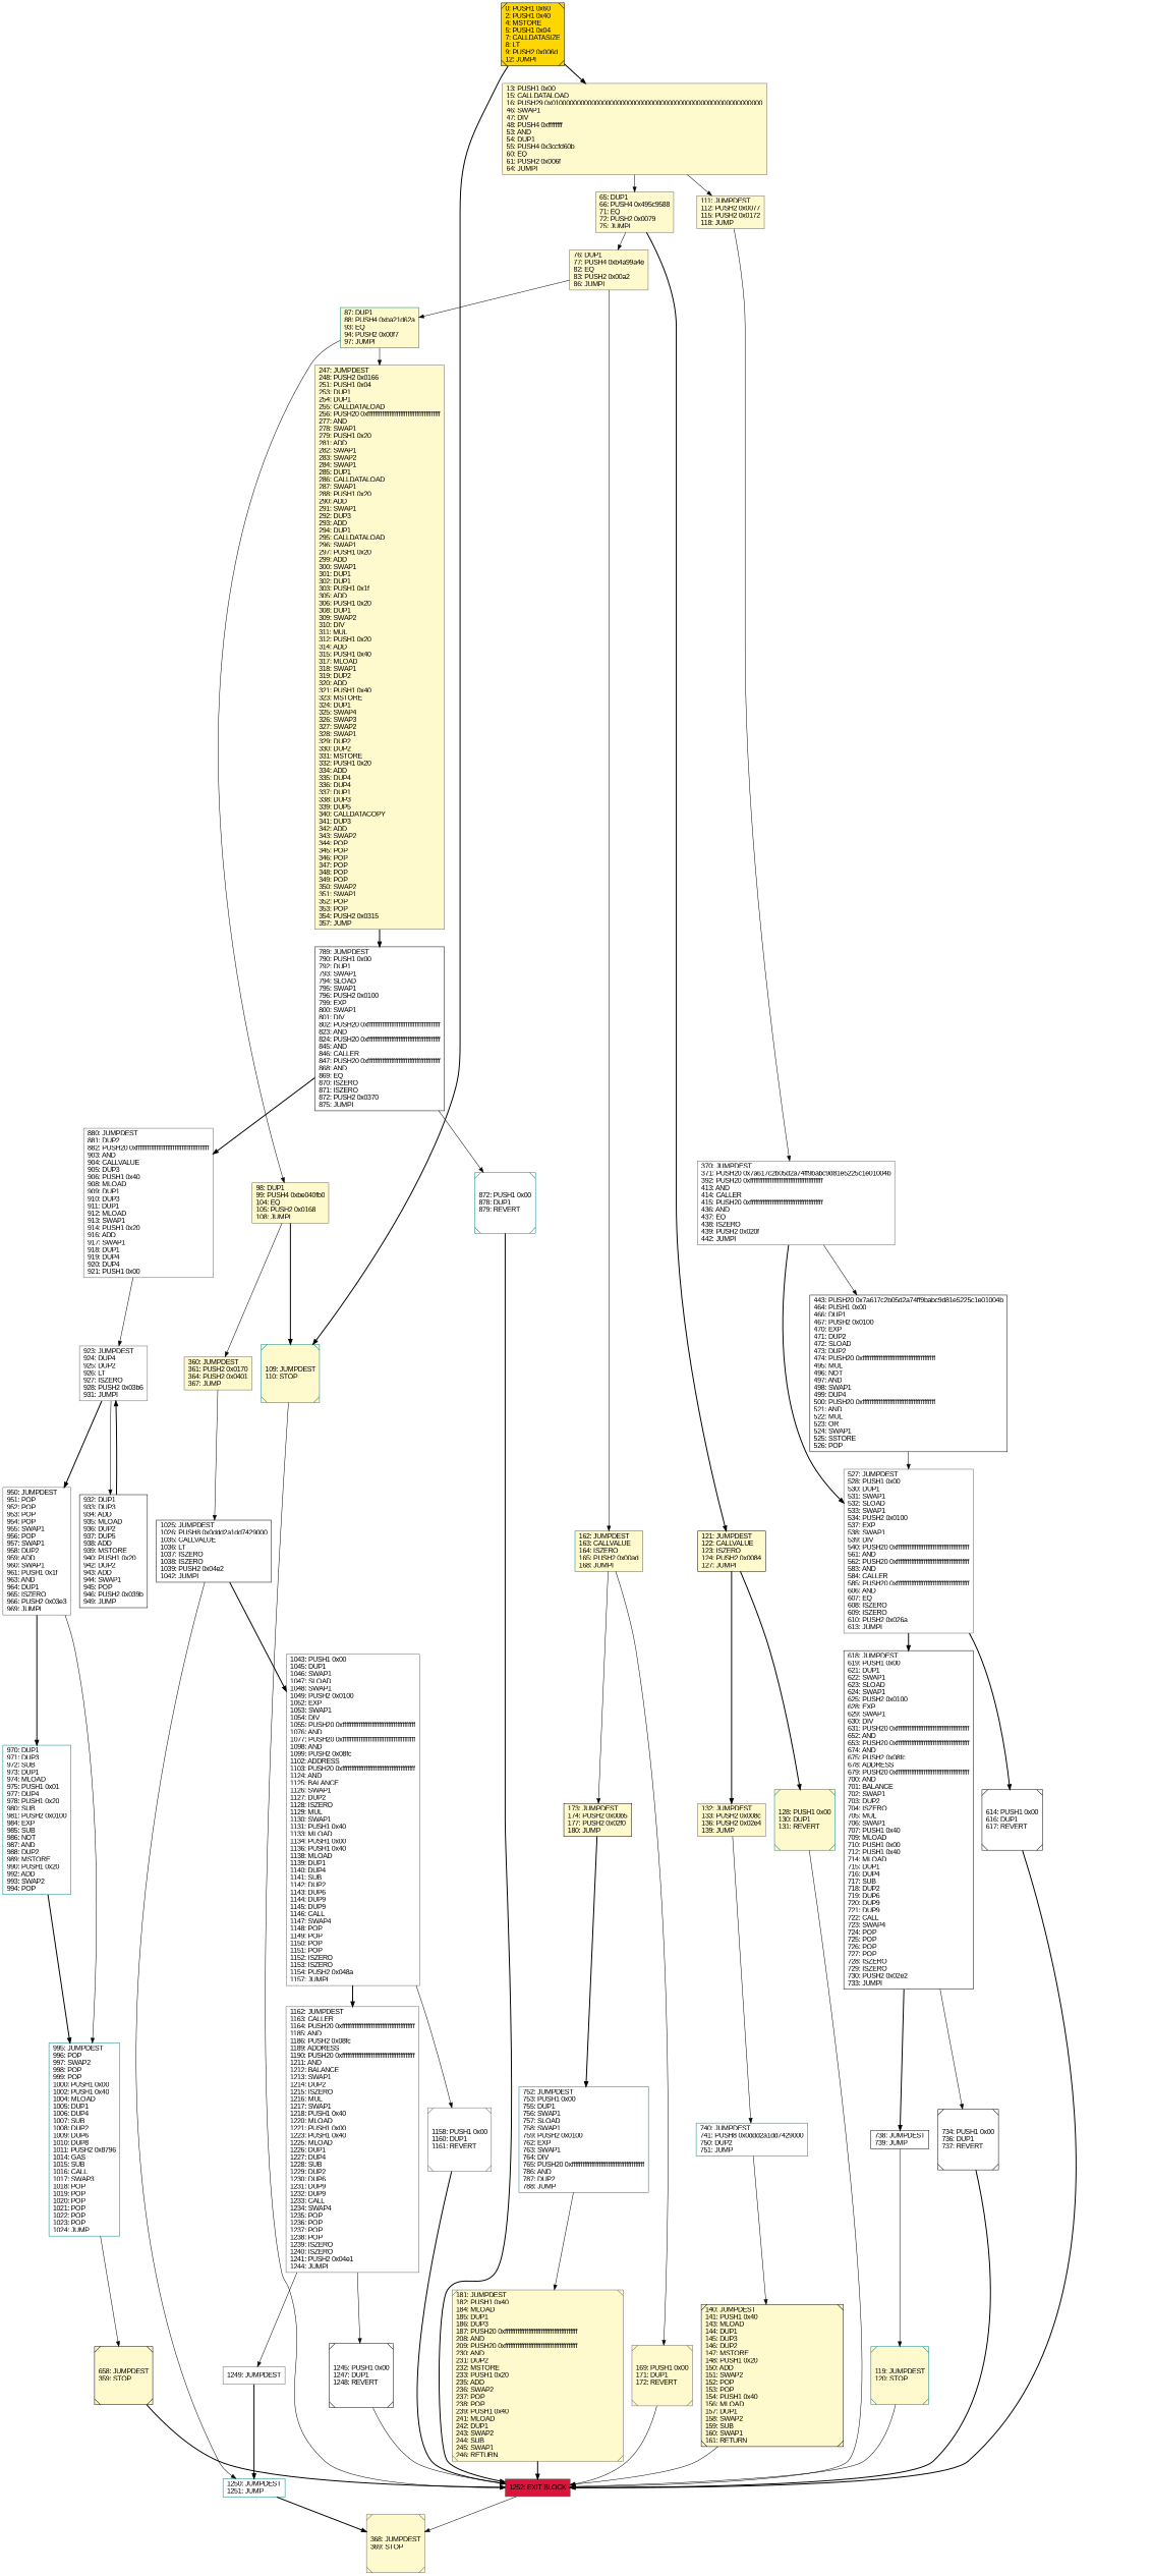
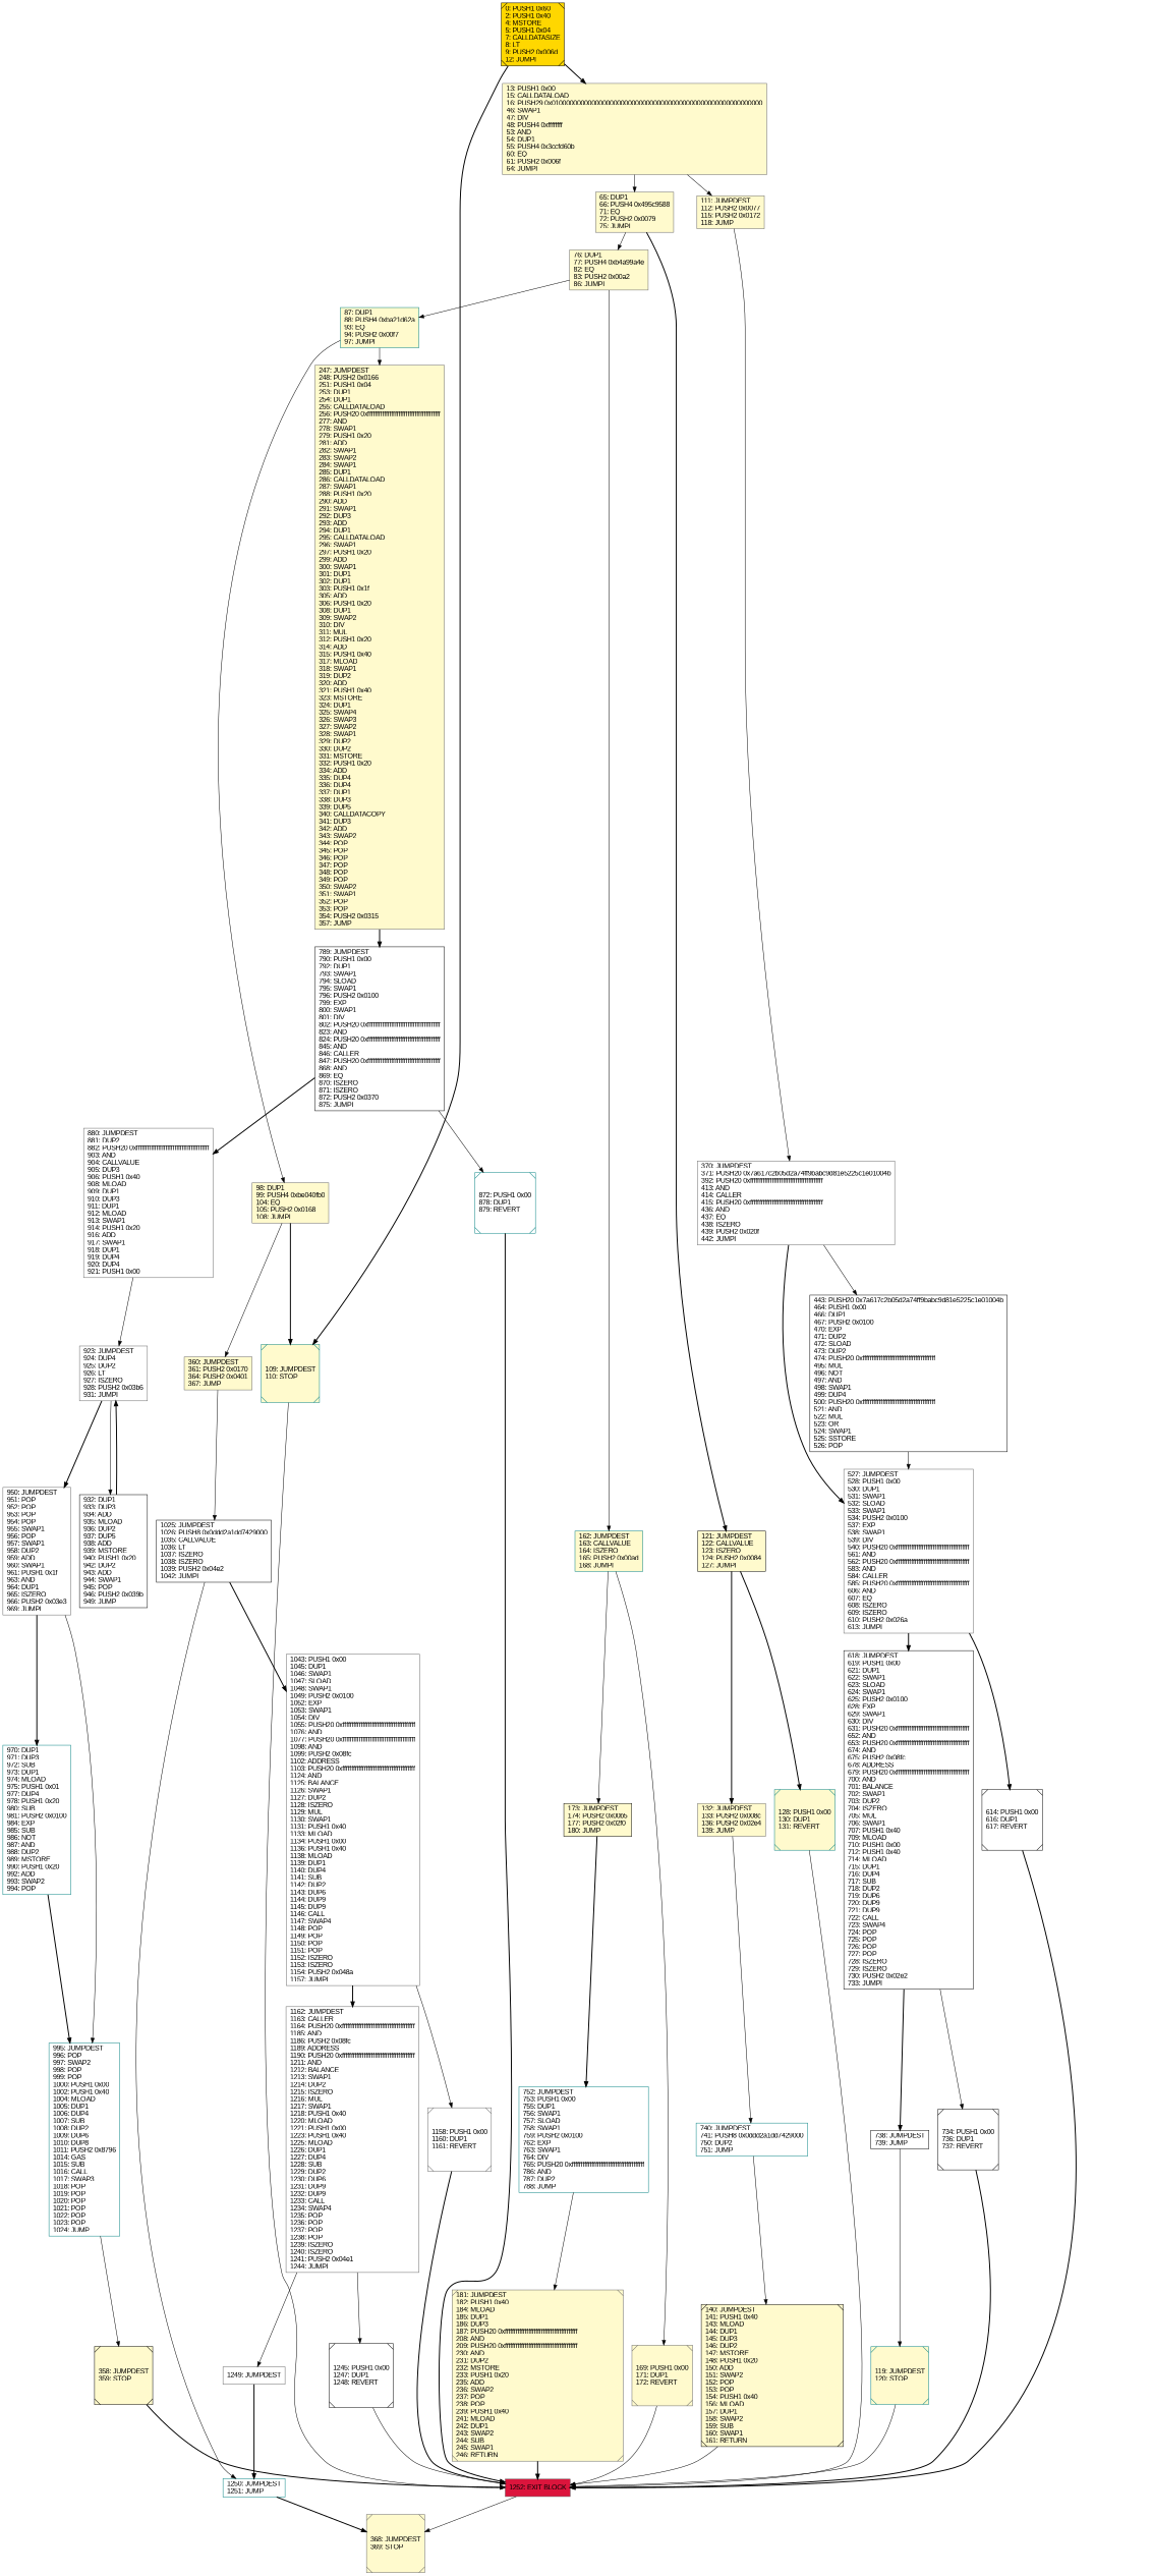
  digraph {
    rankdir=UD
    node [color=gray40 fillcolor=white fontcolor=black fontname=arial shape=box style=filled]
    edge [style=solid]
    n1 [color=teal fillcolor=lemonchiffon label="162: JUMPDEST\l163: CALLVALUE\l164: ISZERO\l165: PUSH2 0x00ad\l168: JUMPI\l"]
    n2 [fillcolor=lemonchiffon label="169: PUSH1 0x00\l171: DUP1\l172: REVERT\l" shape=Msquare]
    n3 [color=black fillcolor=lemonchiffon label="173: JUMPDEST\l174: PUSH2 0x00b5\l177: PUSH2 0x02f0\l180: JUMP\l"]
    n4 [fillcolor=crimson label="1252: EXIT BLOCK\l"]
    n5 [color=teal label="752: JUMPDEST\l753: PUSH1 0x00\l755: DUP1\l756: SWAP1\l757: SLOAD\l758: SWAP1\l759: PUSH2 0x0100\l762: EXP\l763: SWAP1\l764: DIV\l765: PUSH20 0xffffffffffffffffffffffffffffffffffffffff\l786: AND\l787: DUP2\l788: JUMP\l"]
    n6 [label="950: JUMPDEST\l951: POP\l952: POP\l953: POP\l954: POP\l955: SWAP1\l956: POP\l957: SWAP1\l958: DUP2\l959: ADD\l960: SWAP1\l961: PUSH1 0x1f\l963: AND\l964: DUP1\l965: ISZERO\l966: PUSH2 0x03e3\l969: JUMPI\l"]
    n7 [color=teal label="970: DUP1\l971: DUP3\l972: SUB\l973: DUP1\l974: MLOAD\l975: PUSH1 0x01\l977: DUP4\l978: PUSH1 0x20\l980: SUB\l981: PUSH2 0x0100\l984: EXP\l985: SUB\l986: NOT\l987: AND\l988: DUP2\l989: MSTORE\l990: PUSH1 0x20\l992: ADD\l993: SWAP2\l994: POP\l"]
    n8 [color=teal label="995: JUMPDEST\l996: POP\l997: SWAP2\l998: POP\l999: POP\l1000: PUSH1 0x00\l1002: PUSH1 0x40\l1004: MLOAD\l1005: DUP1\l1006: DUP4\l1007: SUB\l1008: DUP2\l1009: DUP6\l1010: DUP8\l1011: PUSH2 0x8796\l1014: GAS\l1015: SUB\l1016: CALL\l1017: SWAP3\l1018: POP\l1019: POP\l1020: POP\l1021: POP\l1022: POP\l1023: POP\l1024: JUMP\l"]
-   n9 [color=black fillcolor=lemonchiffon label="658: JUMPDEST\l359: STOP\l" shape=Msquare]
+   n9 [color=black fillcolor=lemonchiffon label="358: JUMPDEST\l359: STOP\l" shape=Msquare]
    n10 [label="1043: PUSH1 0x00\l1045: DUP1\l1046: SWAP1\l1047: SLOAD\l1048: SWAP1\l1049: PUSH2 0x0100\l1052: EXP\l1053: SWAP1\l1054: DIV\l1055: PUSH20 0xffffffffffffffffffffffffffffffffffffffff\l1076: AND\l1077: PUSH20 0xffffffffffffffffffffffffffffffffffffffff\l1098: AND\l1099: PUSH2 0x08fc\l1102: ADDRESS\l1103: PUSH20 0xffffffffffffffffffffffffffffffffffffffff\l1124: AND\l1125: BALANCE\l1126: SWAP1\l1127: DUP2\l1128: ISZERO\l1129: MUL\l1130: SWAP1\l1131: PUSH1 0x40\l1133: MLOAD\l1134: PUSH1 0x00\l1136: PUSH1 0x40\l1138: MLOAD\l1139: DUP1\l1140: DUP4\l1141: SUB\l1142: DUP2\l1143: DUP6\l1144: DUP9\l1145: DUP9\l1146: CALL\l1147: SWAP4\l1148: POP\l1149: POP\l1150: POP\l1151: POP\l1152: ISZERO\l1153: ISZERO\l1154: PUSH2 0x048a\l1157: JUMPI\l"]
    n11 [label="1158: PUSH1 0x00\l1160: DUP1\l1161: REVERT\l" shape=Msquare]
    n12 [label="1162: JUMPDEST\l1163: CALLER\l1164: PUSH20 0xffffffffffffffffffffffffffffffffffffffff\l1185: AND\l1186: PUSH2 0x08fc\l1189: ADDRESS\l1190: PUSH20 0xffffffffffffffffffffffffffffffffffffffff\l1211: AND\l1212: BALANCE\l1213: SWAP1\l1214: DUP2\l1215: ISZERO\l1216: MUL\l1217: SWAP1\l1218: PUSH1 0x40\l1220: MLOAD\l1221: PUSH1 0x00\l1223: PUSH1 0x40\l1225: MLOAD\l1226: DUP1\l1227: DUP4\l1228: SUB\l1229: DUP2\l1230: DUP6\l1231: DUP9\l1232: DUP9\l1233: CALL\l1234: SWAP4\l1235: POP\l1236: POP\l1237: POP\l1238: POP\l1239: ISZERO\l1240: ISZERO\l1241: PUSH2 0x04e1\l1244: JUMPI\l"]
    n13 [label="1249: JUMPDEST\l"]
    n14 [color=black label="1245: PUSH1 0x00\l1247: DUP1\l1248: REVERT\l" shape=Msquare]
    n15 [color=teal label="740: JUMPDEST\l741: PUSH8 0x0ddd2a1dd7429000\l750: DUP2\l751: JUMP\l"]
    n16 [color=black fillcolor=lemonchiffon label="140: JUMPDEST\l141: PUSH1 0x40\l143: MLOAD\l144: DUP1\l145: DUP3\l146: DUP2\l147: MSTORE\l148: PUSH1 0x20\l150: ADD\l151: SWAP2\l152: POP\l153: POP\l154: PUSH1 0x40\l156: MLOAD\l157: DUP1\l158: SWAP2\l159: SUB\l160: SWAP1\l161: RETURN\l" shape=Msquare]
    n17 [label="880: JUMPDEST\l881: DUP2\l882: PUSH20 0xffffffffffffffffffffffffffffffffffffffff\l903: AND\l904: CALLVALUE\l905: DUP3\l906: PUSH1 0x40\l908: MLOAD\l909: DUP1\l910: DUP3\l911: DUP1\l912: MLOAD\l913: SWAP1\l914: PUSH1 0x20\l916: ADD\l917: SWAP1\l918: DUP1\l919: DUP4\l920: DUP4\l921: PUSH1 0x00\l"]
    n18 [label="923: JUMPDEST\l924: DUP4\l925: DUP2\l926: LT\l927: ISZERO\l928: PUSH2 0x03b6\l931: JUMPI\l"]
    n19 [color=black label="932: DUP1\l933: DUP3\l934: ADD\l935: MLOAD\l936: DUP2\l937: DUP5\l938: ADD\l939: MSTORE\l940: PUSH1 0x20\l942: DUP2\l943: ADD\l944: SWAP1\l945: POP\l946: PUSH2 0x039b\l949: JUMP\l"]
    n20 [fillcolor=lemonchiffon label="181: JUMPDEST\l182: PUSH1 0x40\l184: MLOAD\l185: DUP1\l186: DUP3\l187: PUSH20 0xffffffffffffffffffffffffffffffffffffffff\l208: AND\l209: PUSH20 0xffffffffffffffffffffffffffffffffffffffff\l230: AND\l231: DUP2\l232: MSTORE\l233: PUSH1 0x20\l235: ADD\l236: SWAP2\l237: POP\l238: POP\l239: PUSH1 0x40\l241: MLOAD\l242: DUP1\l243: SWAP2\l244: SUB\l245: SWAP1\l246: RETURN\l" shape=Msquare]
    n21 [fillcolor=lemonchiffon label="13: PUSH1 0x00\l15: CALLDATALOAD\l16: PUSH29 0x0100000000000000000000000000000000000000000000000000000000\l46: SWAP1\l47: DIV\l48: PUSH4 0xffffffff\l53: AND\l54: DUP1\l55: PUSH4 0x3ccfd60b\l60: EQ\l61: PUSH2 0x006f\l64: JUMPI\l"]
    n22 [fillcolor=lemonchiffon label="65: DUP1\l66: PUSH4 0x495c9588\l71: EQ\l72: PUSH2 0x0079\l75: JUMPI\l"]
    n23 [fillcolor=lemonchiffon label="111: JUMPDEST\l112: PUSH2 0x0077\l115: PUSH2 0x0172\l118: JUMP\l"]
    n24 [color=black fillcolor=lemonchiffon label="121: JUMPDEST\l122: CALLVALUE\l123: ISZERO\l124: PUSH2 0x0084\l127: JUMPI\l"]
    n25 [fillcolor=lemonchiffon label="76: DUP1\l77: PUSH4 0xb4a99a4e\l82: EQ\l83: PUSH2 0x00a2\l86: JUMPI\l"]
    n26 [label="370: JUMPDEST\l371: PUSH20 0x7a617c2b05d2a74ff9babc9d81e5225c1e01004b\l392: PUSH20 0xffffffffffffffffffffffffffffffffffffffff\l413: AND\l414: CALLER\l415: PUSH20 0xffffffffffffffffffffffffffffffffffffffff\l436: AND\l437: EQ\l438: ISZERO\l439: PUSH2 0x020f\l442: JUMPI\l"]
    n27 [fillcolor=lemonchiffon label="360: JUMPDEST\l361: PUSH2 0x0170\l364: PUSH2 0x0401\l367: JUMP\l"]
    n28 [color=black label="1025: JUMPDEST\l1026: PUSH8 0x0ddd2a1dd7429000\l1035: CALLVALUE\l1036: LT\l1037: ISZERO\l1038: ISZERO\l1039: PUSH2 0x04e2\l1042: JUMPI\l"]
    n29 [color=teal label="1250: JUMPDEST\l1251: JUMP\l"]
    n30 [color=black label="614: PUSH1 0x00\l616: DUP1\l617: REVERT\l" shape=Msquare]
    n31 [fillcolor=lemonchiffon label="368: JUMPDEST\l369: STOP\l" shape=Msquare]
    n32 [label="527: JUMPDEST\l528: PUSH1 0x00\l530: DUP1\l531: SWAP1\l532: SLOAD\l533: SWAP1\l534: PUSH2 0x0100\l537: EXP\l538: SWAP1\l539: DIV\l540: PUSH20 0xffffffffffffffffffffffffffffffffffffffff\l561: AND\l562: PUSH20 0xffffffffffffffffffffffffffffffffffffffff\l583: AND\l584: CALLER\l585: PUSH20 0xffffffffffffffffffffffffffffffffffffffff\l606: AND\l607: EQ\l608: ISZERO\l609: ISZERO\l610: PUSH2 0x026a\l613: JUMPI\l"]
    n33 [color=black label="618: JUMPDEST\l619: PUSH1 0x00\l621: DUP1\l622: SWAP1\l623: SLOAD\l624: SWAP1\l625: PUSH2 0x0100\l628: EXP\l629: SWAP1\l630: DIV\l631: PUSH20 0xffffffffffffffffffffffffffffffffffffffff\l652: AND\l653: PUSH20 0xffffffffffffffffffffffffffffffffffffffff\l674: AND\l675: PUSH2 0x08fc\l678: ADDRESS\l679: PUSH20 0xffffffffffffffffffffffffffffffffffffffff\l700: AND\l701: BALANCE\l702: SWAP1\l703: DUP2\l704: ISZERO\l705: MUL\l706: SWAP1\l707: PUSH1 0x40\l709: MLOAD\l710: PUSH1 0x00\l712: PUSH1 0x40\l714: MLOAD\l715: DUP1\l716: DUP4\l717: SUB\l718: DUP2\l719: DUP6\l720: DUP9\l721: DUP9\l722: CALL\l723: SWAP4\l724: POP\l725: POP\l726: POP\l727: POP\l728: ISZERO\l729: ISZERO\l730: PUSH2 0x02e2\l733: JUMPI\l"]
    n34 [color=black label="738: JUMPDEST\l739: JUMP\l"]
    n35 [color=black label="734: PUSH1 0x00\l736: DUP1\l737: REVERT\l" shape=Msquare]
    n36 [color=teal fillcolor=lemonchiffon label="87: DUP1\l88: PUSH4 0xba21d62a\l93: EQ\l94: PUSH2 0x00f7\l97: JUMPI\l"]
    n37 [fillcolor=lemonchiffon label="247: JUMPDEST\l248: PUSH2 0x0166\l251: PUSH1 0x04\l253: DUP1\l254: DUP1\l255: CALLDATALOAD\l256: PUSH20 0xffffffffffffffffffffffffffffffffffffffff\l277: AND\l278: SWAP1\l279: PUSH1 0x20\l281: ADD\l282: SWAP1\l283: SWAP2\l284: SWAP1\l285: DUP1\l286: CALLDATALOAD\l287: SWAP1\l288: PUSH1 0x20\l290: ADD\l291: SWAP1\l292: DUP3\l293: ADD\l294: DUP1\l295: CALLDATALOAD\l296: SWAP1\l297: PUSH1 0x20\l299: ADD\l300: SWAP1\l301: DUP1\l302: DUP1\l303: PUSH1 0x1f\l305: ADD\l306: PUSH1 0x20\l308: DUP1\l309: SWAP2\l310: DIV\l311: MUL\l312: PUSH1 0x20\l314: ADD\l315: PUSH1 0x40\l317: MLOAD\l318: SWAP1\l319: DUP2\l320: ADD\l321: PUSH1 0x40\l323: MSTORE\l324: DUP1\l325: SWAP4\l326: SWAP3\l327: SWAP2\l328: SWAP1\l329: DUP2\l330: DUP2\l331: MSTORE\l332: PUSH1 0x20\l334: ADD\l335: DUP4\l336: DUP4\l337: DUP1\l338: DUP3\l339: DUP5\l340: CALLDATACOPY\l341: DUP3\l342: ADD\l343: SWAP2\l344: POP\l345: POP\l346: POP\l347: POP\l348: POP\l349: POP\l350: SWAP2\l351: SWAP1\l352: POP\l353: POP\l354: PUSH2 0x0315\l357: JUMP\l"]
    n38 [fillcolor=lemonchiffon label="98: DUP1\l99: PUSH4 0xbe040fb0\l104: EQ\l105: PUSH2 0x0168\l108: JUMPI\l"]
    n39 [color=black label="789: JUMPDEST\l790: PUSH1 0x00\l792: DUP1\l793: SWAP1\l794: SLOAD\l795: SWAP1\l796: PUSH2 0x0100\l799: EXP\l800: SWAP1\l801: DIV\l802: PUSH20 0xffffffffffffffffffffffffffffffffffffffff\l823: AND\l824: PUSH20 0xffffffffffffffffffffffffffffffffffffffff\l845: AND\l846: CALLER\l847: PUSH20 0xffffffffffffffffffffffffffffffffffffffff\l868: AND\l869: EQ\l870: ISZERO\l871: ISZERO\l872: PUSH2 0x0370\l875: JUMPI\l"]
    n40 [color=teal fillcolor=lemonchiffon label="109: JUMPDEST\l110: STOP\l" shape=Msquare]
    n41 [color=teal label="872: PUSH1 0x00\l878: DUP1\l879: REVERT\l" shape=Msquare]
    n42 [color=teal fillcolor=lemonchiffon label="128: PUSH1 0x00\l130: DUP1\l131: REVERT\l" shape=Msquare]
    n43 [fillcolor=lemonchiffon label="132: JUMPDEST\l133: PUSH2 0x008c\l136: PUSH2 0x02e4\l139: JUMP\l"]
    n44 [color=teal fillcolor=lemonchiffon label="119: JUMPDEST\l120: STOP\l" shape=Msquare]
    n45 [color=black label="443: PUSH20 0x7a617c2b05d2a74ff9babc9d81e5225c1e01004b\l464: PUSH1 0x00\l466: DUP1\l467: PUSH2 0x0100\l470: EXP\l471: DUP2\l472: SLOAD\l473: DUP2\l474: PUSH20 0xffffffffffffffffffffffffffffffffffffffff\l495: MUL\l496: NOT\l497: AND\l498: SWAP1\l499: DUP4\l500: PUSH20 0xffffffffffffffffffffffffffffffffffffffff\l521: AND\l522: MUL\l523: OR\l524: SWAP1\l525: SSTORE\l526: POP\l"]
    n46 [color=black fillcolor=gold label="0: PUSH1 0x60\l2: PUSH1 0x40\l4: MSTORE\l5: PUSH1 0x04\l7: CALLDATASIZE\l8: LT\l9: PUSH2 0x006d\l12: JUMPI\l" shape=Msquare]
    n1 -> n2
    n1 -> n3
    n2 -> n4
    n3 -> n5 [style=bold]
    n4 -> n31
    n5 -> n20
    n6 -> n7 [style=bold]
    n6 -> n8
    n7 -> n8 [style=bold]
    n8 -> n9
    n9 -> n4 [style=bold]
    n10 -> n11
    n10 -> n12 [style=bold]
    n11 -> n4 [style=bold]
    n12 -> n13
    n12 -> n14
    n13 -> n29 [style=bold]
    n14 -> n4
    n15 -> n16
    n16 -> n4
    n17 -> n18
    n18 -> n6 [style=bold]
    n18 -> n19
    n19 -> n18 [style=bold]
    n20 -> n4 [style=bold]
    n21 -> n22
    n21 -> n23
    n22 -> n24 [style=bold]
    n22 -> n25
    n23 -> n26
    n24 -> n42 [style=bold]
    n24 -> n43 [style=bold]
    n25 -> n1
    n25 -> n36
    n26 -> n32 [style=bold]
    n26 -> n45
    n27 -> n28
    n28 -> n10 [style=bold]
    n28 -> n29
    n29 -> n31 [style=bold]
    n30 -> n4 [style=bold]
    n32 -> n30 [style=bold]
    n32 -> n33 [style=bold]
    n33 -> n34 [style=bold]
    n33 -> n35
    n34 -> n44
    n35 -> n4 [style=bold]
    n36 -> n37
    n36 -> n38
    n37 -> n39 [style=bold]
    n38 -> n27
    n38 -> n40 [style=bold]
    n39 -> n17 [style=bold]
    n39 -> n41
    n40 -> n4
    n41 -> n4 [style=bold]
    n42 -> n4
    n43 -> n15
    n44 -> n4
    n45 -> n32
    n46 -> n21 [style=bold]
    n46 -> n40 [style=bold]
  }
